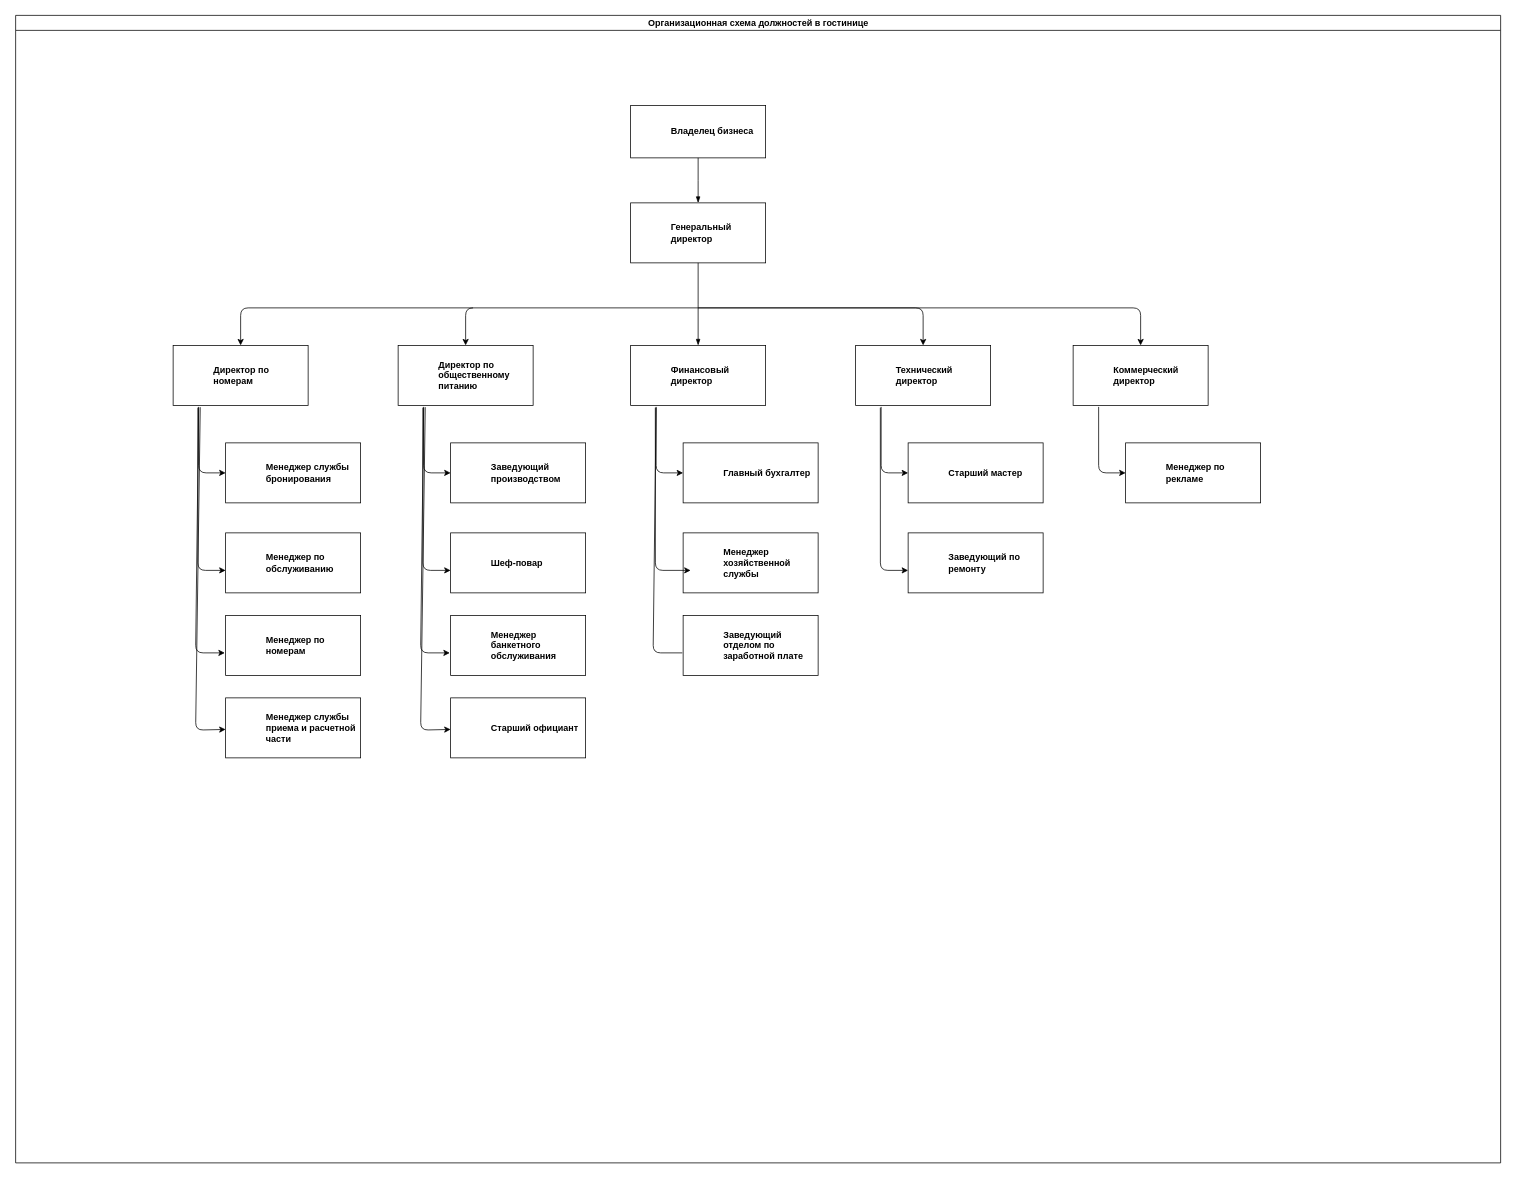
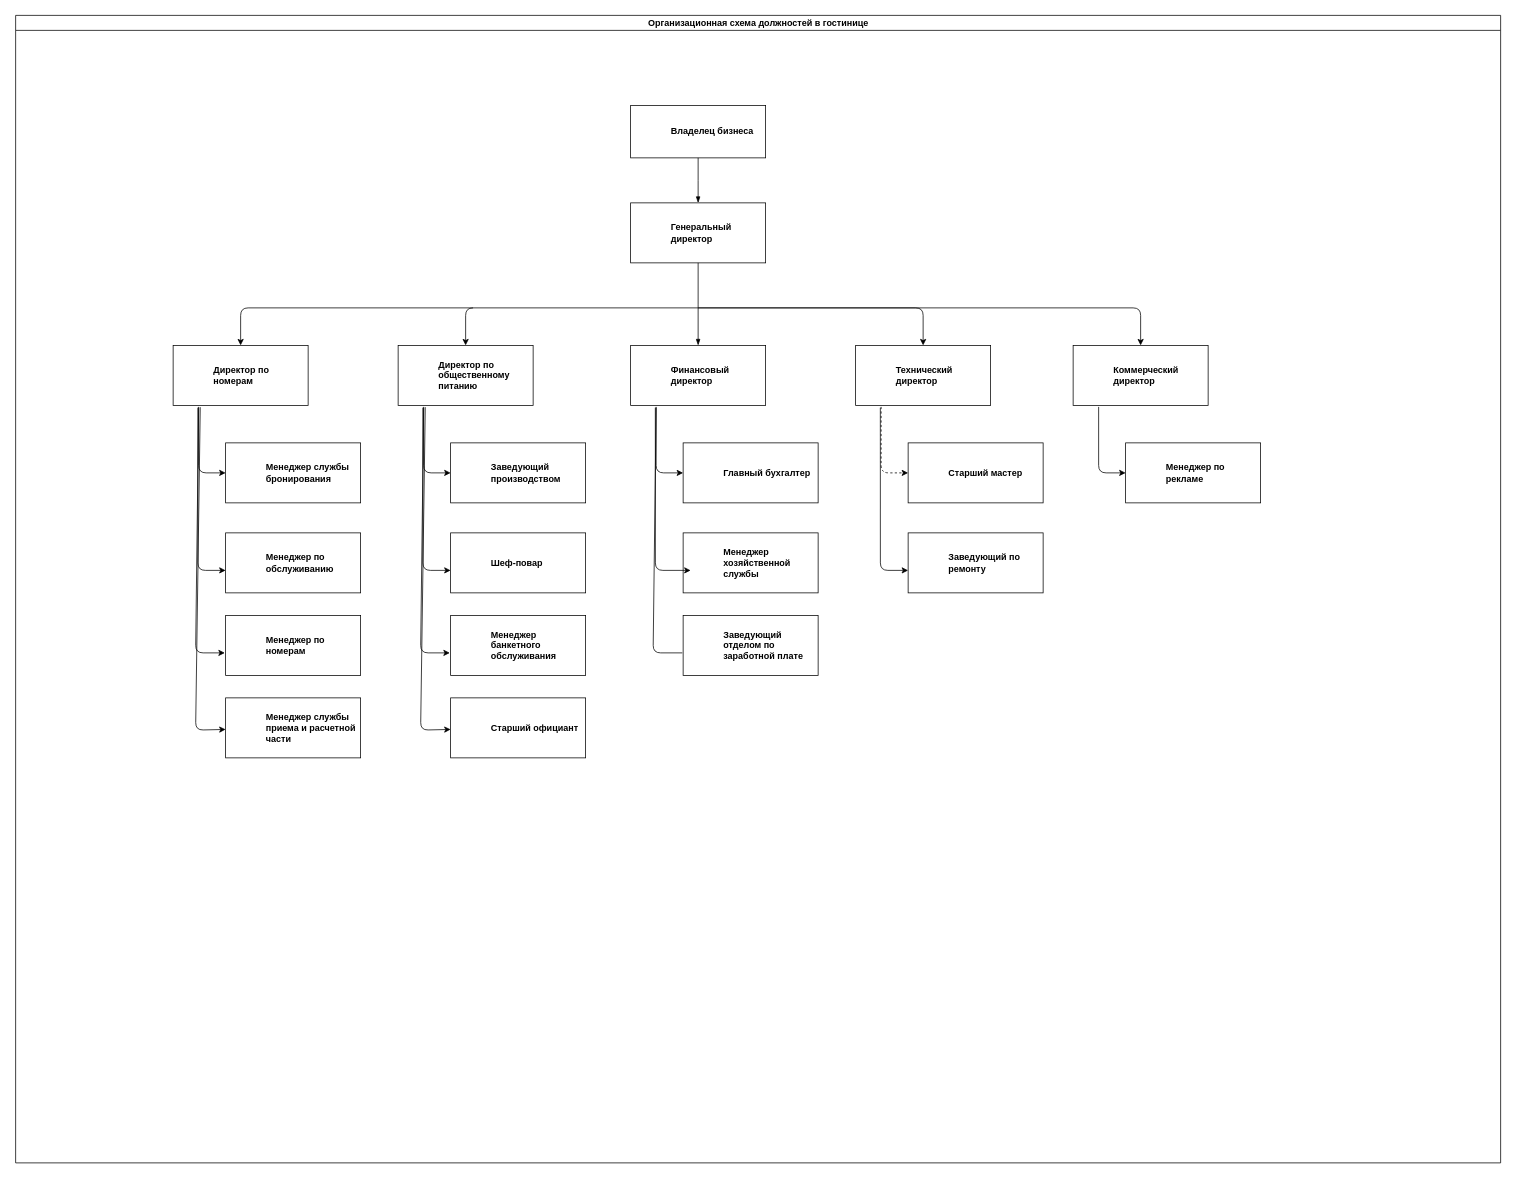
  <mxCell id="0" />
  <mxCell id="1" parent="0" />
  <mxCell id="2" value="Организационная схема должностей в гостинице" style="swimlane;html=1;startSize=20;horizontal=1;containerType=tree;glass=0;" parent="1" vertex="1"><mxGeometry x="20" y="20" width="1980" height="1530" as="geometry" /></mxCell>
  <mxCell id="3" value="Владелец бизнеса" style="label;image=https://cdn3.iconfinder.com/data/icons/user-avatars-1/512/users-3-128.png;whiteSpace=wrap;html=1;rounded=0;glass=0;treeMoving=1;treeFolding=1;" parent="2" vertex="1"><mxGeometry x="820" y="120" width="180" height="70" as="geometry" /></mxCell>
  <mxCell id="4" value="" style="endArrow=blockThin;endFill=1;fontSize=11;edgeStyle=elbowEdgeStyle;elbow=vertical;rounded=0;" parent="2" source="3" target="5" edge="1"><mxGeometry relative="1" as="geometry" /></mxCell>
  <mxCell id="5" value="Генеральный директор" style="label;image=https://cdn3.iconfinder.com/data/icons/user-avatars-1/512/users-9-2-128.png;whiteSpace=wrap;html=1;rounded=0;glass=0;treeFolding=1;treeMoving=1;" parent="2" vertex="1"><mxGeometry x="820" y="250" width="180" height="80" as="geometry" /></mxCell>
  <mxCell id="6" value="" style="endArrow=blockThin;endFill=1;fontSize=11;edgeStyle=elbowEdgeStyle;elbow=vertical;rounded=0;" edge="1" parent="2" target="7"><mxGeometry relative="1" as="geometry"><mxPoint x="910" y="330" as="sourcePoint" /></mxGeometry></mxCell>
  <mxCell id="7" value="Финансовый директор" style="label;image=https://cdn3.iconfinder.com/data/icons/user-avatars-1/512/users-9-2-128.png;whiteSpace=wrap;html=1;rounded=0;glass=0;treeFolding=1;treeMoving=1;" vertex="1" parent="2"><mxGeometry x="820" y="440" width="180" height="80" as="geometry" /></mxCell>
  <mxCell id="8" value="Главный бухгалтер" style="label;image=https://cdn3.iconfinder.com/data/icons/user-avatars-1/512/users-9-2-128.png;whiteSpace=wrap;html=1;rounded=0;glass=0;treeFolding=1;treeMoving=1;" vertex="1" parent="2"><mxGeometry x="890" y="570" width="180" height="80" as="geometry" /></mxCell>
  <mxCell id="9" value="Менеджер хозяйственной службы" style="label;image=https://cdn3.iconfinder.com/data/icons/user-avatars-1/512/users-9-2-128.png;whiteSpace=wrap;html=1;rounded=0;glass=0;treeFolding=1;treeMoving=1;" vertex="1" parent="2"><mxGeometry x="890" y="690" width="180" height="80" as="geometry" /></mxCell>
  <mxCell id="10" value="Заведующий отделом по заработной плате" style="label;image=https://cdn3.iconfinder.com/data/icons/user-avatars-1/512/users-9-2-128.png;whiteSpace=wrap;html=1;rounded=0;glass=0;treeFolding=1;treeMoving=1;" vertex="1" parent="2"><mxGeometry x="890" y="800" width="180" height="80" as="geometry" /></mxCell>
  <mxCell id="11" value="" style="endArrow=classic;html=1;exitX=0.189;exitY=1.025;exitDx=0;exitDy=0;entryX=0;entryY=0.5;entryDx=0;entryDy=0;exitPerimeter=0;" edge="1" parent="2" source="7" target="8"><mxGeometry width="50" height="50" relative="1" as="geometry"><mxPoint x="920" y="600" as="sourcePoint" /><mxPoint x="970" y="550" as="targetPoint" /><Array as="points"><mxPoint x="854" y="610" /></Array></mxGeometry></mxCell>
  <mxCell id="12" value="" style="endArrow=none;html=1;exitX=0.189;exitY=1.038;exitDx=0;exitDy=0;exitPerimeter=0;entryX=-0.006;entryY=0.625;entryDx=0;entryDy=0;entryPerimeter=0;" edge="1" parent="2" source="7" target="10"><mxGeometry width="50" height="50" relative="1" as="geometry"><mxPoint x="830" y="635" as="sourcePoint" /><mxPoint x="867.06" y="851.96" as="targetPoint" /><Array as="points"><mxPoint x="850" y="850" /></Array></mxGeometry></mxCell>
  <mxCell id="13" value="Технический директор" style="label;image=https://cdn3.iconfinder.com/data/icons/user-avatars-1/512/users-9-2-128.png;whiteSpace=wrap;html=1;rounded=0;glass=0;treeFolding=1;treeMoving=1;" vertex="1" parent="2"><mxGeometry x="1120" y="440" width="180" height="80" as="geometry" /></mxCell>
  <mxCell id="14" value="Старший мастер" style="label;image=https://cdn3.iconfinder.com/data/icons/user-avatars-1/512/users-9-2-128.png;whiteSpace=wrap;html=1;rounded=0;glass=0;treeFolding=1;treeMoving=1;" vertex="1" parent="2"><mxGeometry x="1190" y="570" width="180" height="80" as="geometry" /></mxCell>
  <mxCell id="15" value="Заведующий по ремонту" style="label;image=https://cdn3.iconfinder.com/data/icons/user-avatars-1/512/users-9-2-128.png;whiteSpace=wrap;html=1;rounded=0;glass=0;treeFolding=1;treeMoving=1;" vertex="1" parent="2"><mxGeometry x="1190" y="690" width="180" height="80" as="geometry" /></mxCell>
- <mxCell id="16" value="" style="endArrow=classic;html=1;exitX=0.189;exitY=1.025;exitDx=0;exitDy=0;entryX=0;entryY=0.5;entryDx=0;entryDy=0;exitPerimeter=0;" edge="1" parent="2" source="13" target="14"><mxGeometry width="50" height="50" relative="1" as="geometry"><mxPoint x="1190" y="530" as="sourcePoint" /><mxPoint x="1240" y="480" as="targetPoint" /><Array as="points"><mxPoint x="1154" y="610" /></Array></mxGeometry></mxCell>
+ <mxCell id="16" value="" style="endArrow=classic;html=1;exitX=0.189;exitY=1.025;exitDx=0;exitDy=0;entryX=0;entryY=0.5;entryDx=0;entryDy=0;exitPerimeter=0;dashed=1;" edge="1" parent="2" source="13" target="14"><mxGeometry width="50" height="50" relative="1" as="geometry"><mxPoint x="1190" y="530" as="sourcePoint" /><mxPoint x="1240" y="480" as="targetPoint" /><Array as="points"><mxPoint x="1154" y="610" /></Array></mxGeometry></mxCell>
  <mxCell id="17" value="" style="endArrow=classic;html=1;exitX=0.183;exitY=1.038;exitDx=0;exitDy=0;exitPerimeter=0;" edge="1" parent="2" source="13"><mxGeometry width="50" height="50" relative="1" as="geometry"><mxPoint x="1164.02" y="532" as="sourcePoint" /><mxPoint x="1190" y="740" as="targetPoint" /><Array as="points"><mxPoint x="1153" y="740" /></Array></mxGeometry></mxCell>
  <mxCell id="18" value="Коммерческий директор" style="label;image=https://cdn3.iconfinder.com/data/icons/user-avatars-1/512/users-9-2-128.png;whiteSpace=wrap;html=1;rounded=0;glass=0;treeFolding=1;treeMoving=1;" vertex="1" parent="2"><mxGeometry x="1410" y="440" width="180" height="80" as="geometry" /></mxCell>
  <mxCell id="19" value="Менеджер по рекламе" style="label;image=https://cdn3.iconfinder.com/data/icons/user-avatars-1/512/users-9-2-128.png;whiteSpace=wrap;html=1;rounded=0;glass=0;treeFolding=1;treeMoving=1;" vertex="1" parent="2"><mxGeometry x="1480" y="570" width="180" height="80" as="geometry" /></mxCell>
  <mxCell id="20" value="" style="endArrow=classic;html=1;exitX=0.189;exitY=1.025;exitDx=0;exitDy=0;entryX=0;entryY=0.5;entryDx=0;entryDy=0;exitPerimeter=0;" edge="1" parent="2" source="18" target="19"><mxGeometry width="50" height="50" relative="1" as="geometry"><mxPoint x="1450" y="460" as="sourcePoint" /><mxPoint x="1500" y="410" as="targetPoint" /><Array as="points"><mxPoint x="1444" y="610" /></Array></mxGeometry></mxCell>
  <mxCell id="21" value="Директор по общественному питанию" style="label;image=https://cdn3.iconfinder.com/data/icons/user-avatars-1/512/users-9-2-128.png;whiteSpace=wrap;html=1;rounded=0;glass=0;treeFolding=1;treeMoving=1;" vertex="1" parent="2"><mxGeometry x="510" y="440" width="180" height="80" as="geometry" /></mxCell>
  <mxCell id="22" value="Заведующий производством" style="label;image=https://cdn3.iconfinder.com/data/icons/user-avatars-1/512/users-9-2-128.png;whiteSpace=wrap;html=1;rounded=0;glass=0;treeFolding=1;treeMoving=1;" vertex="1" parent="2"><mxGeometry x="580" y="570" width="180" height="80" as="geometry" /></mxCell>
  <mxCell id="23" value="Шеф-повар" style="label;image=https://cdn3.iconfinder.com/data/icons/user-avatars-1/512/users-9-2-128.png;whiteSpace=wrap;html=1;rounded=0;glass=0;treeFolding=1;treeMoving=1;" vertex="1" parent="2"><mxGeometry x="580" y="690" width="180" height="80" as="geometry" /></mxCell>
  <mxCell id="24" value="Менеджер банкетного обслуживания" style="label;image=https://cdn3.iconfinder.com/data/icons/user-avatars-1/512/users-9-2-128.png;whiteSpace=wrap;html=1;rounded=0;glass=0;treeFolding=1;treeMoving=1;" vertex="1" parent="2"><mxGeometry x="580" y="800" width="180" height="80" as="geometry" /></mxCell>
  <mxCell id="25" value="" style="endArrow=classic;html=1;exitX=0.189;exitY=1.025;exitDx=0;exitDy=0;entryX=0;entryY=0.5;entryDx=0;entryDy=0;exitPerimeter=0;" edge="1" parent="2" source="21" target="22"><mxGeometry width="50" height="50" relative="1" as="geometry"><mxPoint x="580" y="530" as="sourcePoint" /><mxPoint x="630" y="480" as="targetPoint" /><Array as="points"><mxPoint x="544" y="610" /></Array></mxGeometry></mxCell>
  <mxCell id="26" value="" style="endArrow=classic;html=1;exitX=0.189;exitY=1.038;exitDx=0;exitDy=0;exitPerimeter=0;entryX=-0.006;entryY=0.625;entryDx=0;entryDy=0;entryPerimeter=0;" edge="1" parent="2" source="21" target="24"><mxGeometry width="50" height="50" relative="1" as="geometry"><mxPoint x="490" y="565" as="sourcePoint" /><mxPoint x="527.06" y="781.96" as="targetPoint" /><Array as="points"><mxPoint x="540" y="850" /></Array></mxGeometry></mxCell>
  <mxCell id="27" value="" style="endArrow=classic;html=1;exitX=0.183;exitY=1.038;exitDx=0;exitDy=0;exitPerimeter=0;" edge="1" parent="2" source="21"><mxGeometry width="50" height="50" relative="1" as="geometry"><mxPoint x="554.02" y="532" as="sourcePoint" /><mxPoint x="580" y="740" as="targetPoint" /><Array as="points"><mxPoint x="543" y="740" /></Array></mxGeometry></mxCell>
  <mxCell id="28" value="Старший официант" style="label;image=https://cdn3.iconfinder.com/data/icons/user-avatars-1/512/users-9-2-128.png;whiteSpace=wrap;html=1;rounded=0;glass=0;treeFolding=1;treeMoving=1;" vertex="1" parent="2"><mxGeometry x="580" y="910" width="180" height="80" as="geometry" /></mxCell>
  <mxCell id="29" value="" style="endArrow=classic;html=1;exitX=0.201;exitY=1.03;exitDx=0;exitDy=0;exitPerimeter=0;" edge="1" parent="2" source="21" target="28"><mxGeometry width="50" height="50" relative="1" as="geometry"><mxPoint x="540" y="520" as="sourcePoint" /><mxPoint x="498.92" y="956.96" as="targetPoint" /><Array as="points"><mxPoint x="540" y="953" /></Array></mxGeometry></mxCell>
  <mxCell id="30" value="Директор по номерам" style="label;image=https://cdn3.iconfinder.com/data/icons/user-avatars-1/512/users-9-2-128.png;whiteSpace=wrap;html=1;rounded=0;glass=0;treeFolding=1;treeMoving=1;" vertex="1" parent="2"><mxGeometry x="210" y="440" width="180" height="80" as="geometry" /></mxCell>
  <mxCell id="31" value="Менеджер службы бронирования" style="label;image=https://cdn3.iconfinder.com/data/icons/user-avatars-1/512/users-9-2-128.png;whiteSpace=wrap;html=1;rounded=0;glass=0;treeFolding=1;treeMoving=1;" vertex="1" parent="2"><mxGeometry x="280" y="570" width="180" height="80" as="geometry" /></mxCell>
  <mxCell id="32" value="Менеджер по обслуживанию" style="label;image=https://cdn3.iconfinder.com/data/icons/user-avatars-1/512/users-9-2-128.png;whiteSpace=wrap;html=1;rounded=0;glass=0;treeFolding=1;treeMoving=1;" vertex="1" parent="2"><mxGeometry x="280" y="690" width="180" height="80" as="geometry" /></mxCell>
  <mxCell id="33" value="Менеджер по номерам" style="label;image=https://cdn3.iconfinder.com/data/icons/user-avatars-1/512/users-9-2-128.png;whiteSpace=wrap;html=1;rounded=0;glass=0;treeFolding=1;treeMoving=1;" vertex="1" parent="2"><mxGeometry x="280" y="800" width="180" height="80" as="geometry" /></mxCell>
  <mxCell id="34" value="" style="endArrow=classic;html=1;exitX=0.189;exitY=1.025;exitDx=0;exitDy=0;entryX=0;entryY=0.5;entryDx=0;entryDy=0;exitPerimeter=0;" edge="1" parent="2" source="30" target="31"><mxGeometry width="50" height="50" relative="1" as="geometry"><mxPoint x="260" y="460" as="sourcePoint" /><mxPoint x="310" y="410" as="targetPoint" /><Array as="points"><mxPoint x="244" y="610" /></Array></mxGeometry></mxCell>
  <mxCell id="35" value="" style="endArrow=classic;html=1;exitX=0.189;exitY=1.038;exitDx=0;exitDy=0;exitPerimeter=0;entryX=-0.006;entryY=0.625;entryDx=0;entryDy=0;entryPerimeter=0;" edge="1" parent="2" source="30" target="33"><mxGeometry width="50" height="50" relative="1" as="geometry"><mxPoint x="170" y="495" as="sourcePoint" /><mxPoint x="207.06" y="711.96" as="targetPoint" /><Array as="points"><mxPoint x="240" y="850" /></Array></mxGeometry></mxCell>
  <mxCell id="36" value="" style="endArrow=classic;html=1;exitX=0.183;exitY=1.038;exitDx=0;exitDy=0;exitPerimeter=0;" edge="1" parent="2" source="30"><mxGeometry width="50" height="50" relative="1" as="geometry"><mxPoint x="234.02" y="462" as="sourcePoint" /><mxPoint x="280.0" y="740" as="targetPoint" /><Array as="points"><mxPoint x="243" y="740" /></Array></mxGeometry></mxCell>
  <mxCell id="37" value="Менеджер службы приема и расчетной части" style="label;image=https://cdn3.iconfinder.com/data/icons/user-avatars-1/512/users-9-2-128.png;whiteSpace=wrap;html=1;rounded=0;glass=0;treeFolding=1;treeMoving=1;" vertex="1" parent="2"><mxGeometry x="280" y="910" width="180" height="80" as="geometry" /></mxCell>
  <mxCell id="38" value="" style="endArrow=classic;html=1;exitX=0.201;exitY=1.03;exitDx=0;exitDy=0;exitPerimeter=0;" edge="1" parent="2" source="30" target="37"><mxGeometry width="50" height="50" relative="1" as="geometry"><mxPoint x="220" y="450" as="sourcePoint" /><mxPoint x="178.92" y="886.96" as="targetPoint" /><Array as="points"><mxPoint x="240" y="953" /></Array></mxGeometry></mxCell>
  <mxCell id="39" value="" style="endArrow=classic;html=1;entryX=0.5;entryY=0;entryDx=0;entryDy=0;" edge="1" parent="2" target="30"><mxGeometry width="50" height="50" relative="1" as="geometry"><mxPoint x="610" y="390" as="sourcePoint" /><mxPoint x="220" y="380" as="targetPoint" /><Array as="points"><mxPoint x="300" y="390" /></Array></mxGeometry></mxCell>
  <mxCell id="40" value="" style="endArrow=classic;html=1;entryX=0.5;entryY=0;entryDx=0;entryDy=0;" edge="1" parent="2" target="18"><mxGeometry width="50" height="50" relative="1" as="geometry"><mxPoint x="910" y="390" as="sourcePoint" /><mxPoint x="1521" y="410" as="targetPoint" /><Array as="points"><mxPoint x="1500" y="390" /></Array></mxGeometry></mxCell>
  <mxCell id="41" value="" style="endArrow=classic;html=1;exitX=0.183;exitY=1.038;exitDx=0;exitDy=0;exitPerimeter=0;" edge="1" parent="1" source="7"><mxGeometry width="50" height="50" relative="1" as="geometry"><mxPoint x="894.02" y="552" as="sourcePoint" /><mxPoint x="920" y="760" as="targetPoint" /><Array as="points"><mxPoint x="873" y="760" /></Array></mxGeometry></mxCell>
  <mxCell id="42" value="" style="endArrow=classic;html=1;entryX=0.5;entryY=0;entryDx=0;entryDy=0;" edge="1" parent="1" target="21"><mxGeometry width="50" height="50" relative="1" as="geometry"><mxPoint x="930" y="410" as="sourcePoint" /><mxPoint x="620" y="440" as="targetPoint" /><Array as="points"><mxPoint x="620" y="410" /></Array></mxGeometry></mxCell>
  <mxCell id="43" value="" style="endArrow=classic;html=1;entryX=0.5;entryY=0;entryDx=0;entryDy=0;" edge="1" parent="1" target="13"><mxGeometry width="50" height="50" relative="1" as="geometry"><mxPoint x="930" y="410" as="sourcePoint" /><mxPoint x="630" y="470" as="targetPoint" /><Array as="points"><mxPoint x="1230" y="410" /></Array></mxGeometry></mxCell>
